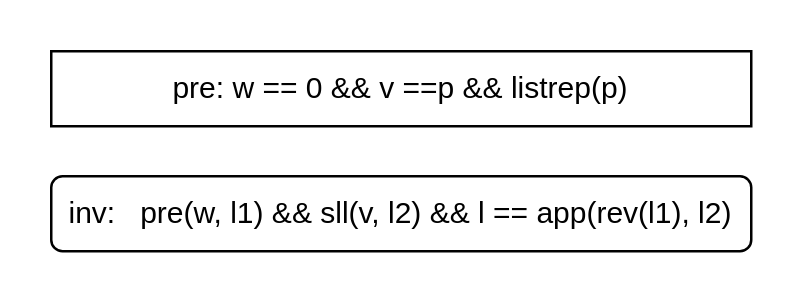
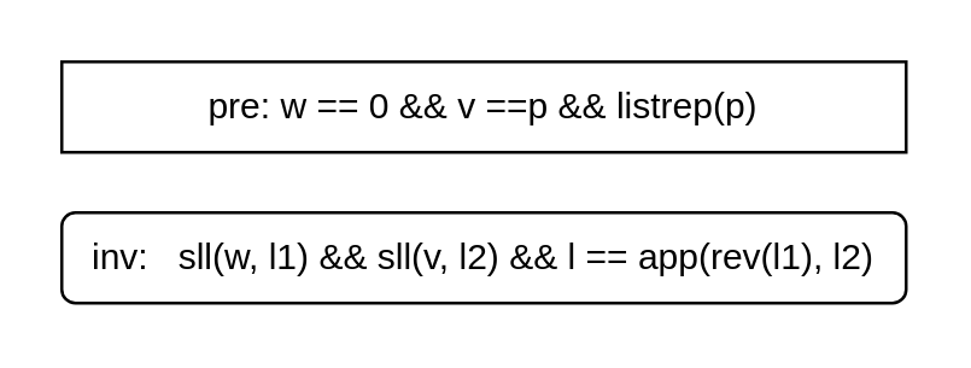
  <mxCell id="0" />
  <mxCell id="1" parent="0" />
  <mxCell id="2" value="pre: w == 0 &amp;amp;&amp;amp; v ==p &amp;amp;&amp;amp; listrep(p)" style="whiteSpace=wrap;html=1;rounded=0;" vertex="1" parent="1"><mxGeometry x="20" y="20" width="280" height="30" as="geometry" /></mxCell>
- <mxCell id="3" value="inv:&amp;nbsp;&amp;nbsp; pre(w, l1) &amp;amp;&amp;amp; sll(v, l2) &amp;amp;&amp;amp;&amp;nbsp;l == app(rev(l1), l2)" style="rounded=1;whiteSpace=wrap;html=1;" vertex="1" parent="1"><mxGeometry x="20" y="70" width="280" height="30" as="geometry" /></mxCell>
+ <mxCell id="3" value="inv:&amp;nbsp;&amp;nbsp; sll(w, l1) &amp;amp;&amp;amp; sll(v, l2) &amp;amp;&amp;amp;&amp;nbsp;l == app(rev(l1), l2)" style="rounded=1;whiteSpace=wrap;html=1;" vertex="1" parent="1"><mxGeometry x="20" y="70" width="280" height="30" as="geometry" /></mxCell>
